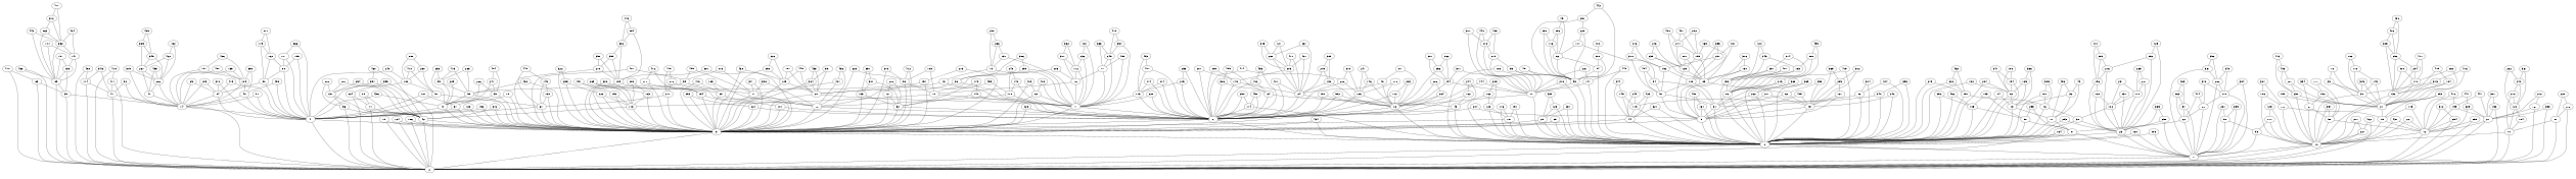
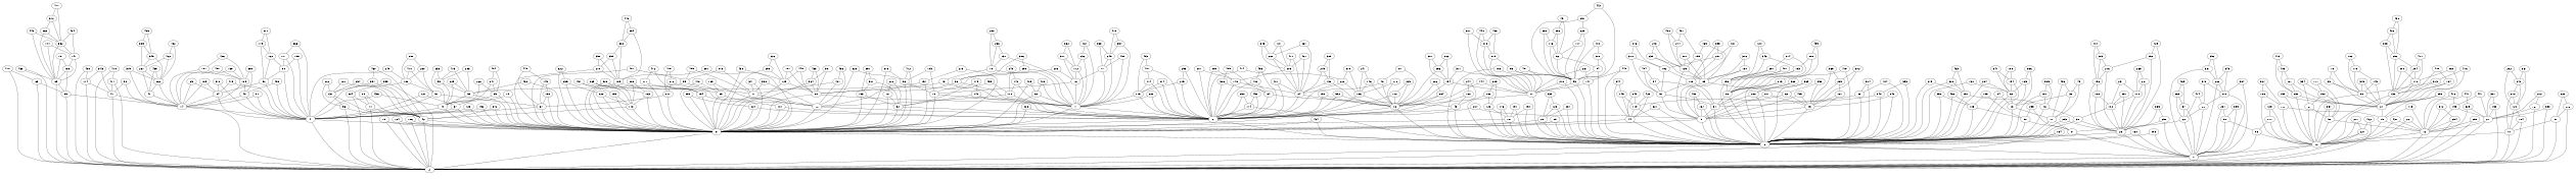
  graph {
    0
    1
    2
    3
    4
    5
    6
    7
    8
    9
    10
    11
    12
    13
    14
    15
    16
    17
    18
    19
    20
    21
    22
    23
    24
    25
    26
    27
    28
    29
    30
    31
    32
    33
    34
    35
    36
    37
    38
    39
    40
    41
    42
    43
    44
    45
    46
    47
    48
    49
    50
    51
    52
    53
    54
    55
    56
    57
    58
    59
    60
    61
    62
    63
    64
    65
    66
    67
    68
    69
    70
    71
    72
    73
    74
    75
    76
    77
    78
    79
    80
    81
    82
    83
    84
    85
    86
    87
    88
    89
    90
    91
    92
    93
    94
    95
    96
    97
    98
    99
    100
    101
    102
    103
    104
    105
    106
    107
    108
    109
    110
    111
    112
    113
    114
    115
    116
    117
    118
    119
    120
    121
    122
    123
    124
    125
    126
    127
    128
    129
    130
    131
    132
    133
    134
    135
    136
    137
    138
    139
    140
    141
    142
    143
    144
    145
    146
    147
    148
    149
    150
    151
    152
    153
    154
    155
    156
    157
    158
    159
    160
    161
    162
    163
    164
    165
    166
    167
    168
    169
    170
    171
    172
    173
    174
    175
    176
    177
    178
    179
    180
    181
    182
    183
    184
    185
    186
    187
    188
    189
    190
    191
    192
    193
    194
    195
    196
    197
    198
    199
    200
    201
    202
    203
    204
    205
    206
    207
    208
    209
    210
    211
    212
    213
    214
    215
    216
    217
    218
    219
    220
    221
    222
    223
    224
    225
    226
    227
    228
    229
    230
    231
    232
    233
    234
    235
    236
    237
    238
    239
    240
    241
    242
    243
    244
    245
    246
    247
    248
    249
    250
    251
    252
    253
    254
    255
    256
    257
    258
    259
    260
    261
    262
    263
    264
    265
    266
    267
    268
    269
    270
    271
    272
    273
    274
    275
    276
    277
    278
    279
    280
    281
    282
    283
    284
    n286 [label=985]
    286
    287
    288
    289
    290
    291
-   292
    293
    294
    295
    296
    297
    298
    299
    300
    301
    302
    303
    304
    305
    306
    307
    308
    309
    310
    311
    312
    313
    314
    315
    316
    317
    318
    319
    320
    321
    322
    323
    324
    325
    326
    327
    328
    329
    330
    331
    332
    333
    334
    335
    336
    337
    338
    339
    340
    341
    342
    343
    344
    345
    346
    347
    348
    349
    350
    351
    352
    353
    354
    355
    356
    357
    358
    359
    360
    361
    362
    363
    364
    365
    366
    367
    368
    369
    370
    371
    372
    373
    374
    375
    376
    377
    378
    379
    380
    381
    382
    383
    384
    385
    386
    387
    388
    389
    390
    391
    392
    393
    394
    395
    396
    397
    398
    399
    400
    401
    402
    403
    404
    405
    406
    407
    408
    409
    410
    411
    412
    413
    414
    415
    416
    417
    418
    419
    420
    421
    422
    423
    424
    425
    426
    427
    428
    429
    430
    431
    432
    433
    434
    435
    436
    437
    438
    439
    440
    441
    442
    443
    444
    445
    446
    447
    448
    449
    450
    451
    452
    453
+   454
    455
    456
    457
    458
    459
    460
    461
    462
    463
    464
    465
    466
    467
    468
    469
    470
    471
    472
    473
    474
    475
    476
    477
    478
    479
    480
    481
    482
    483
    484
    485
    487
    488
    489
    490
    491
    n492 [label=992]
    493
    494
    495
    496
    497
    498
    499
    0 -- 1
    1 -- 2
    2 -- 0
    3 -- 0
    3 -- 2
    4 -- 2
    4 -- 3
    5 -- 0
    5 -- 3
    6 -- 0
    6 -- 3
    7 -- 3
    7 -- 6
    8 -- 0
    8 -- 1
    9 -- 3
    9 -- 4
    10 -- 1
    10 -- 2
    11 -- 0
    11 -- 8
    12 -- 2
    12 -- 10
    13 -- 0
    13 -- 11
    14 -- 2
    14 -- 4
    15 -- 2
    15 -- 3
    16 -- 0
    16 -- 6
    17 -- 0
    17 -- 16
-   18 -- 113
+   18 -- 3
    18 -- 7
    19 -- 10
    19 -- 12
    20 -- 3
    20 -- 7
    21 -- 10
    21 -- 19
    22 -- 1
    22 -- 8
    23 -- 0
    23 -- 1
    24 -- 6
    24 -- 16
    25 -- 0
    25 -- 3
    26 -- 10
    26 -- 12
    27 -- 2
    27 -- 12
    28 -- 3
    28 -- 6
    29 -- 0
    29 -- 3
    30 -- 10
    30 -- 21
    31 -- 0
    31 -- 5
    32 -- 11
    32 -- 13
    33 -- 21
    33 -- 30
    34 -- 4
    34 -- 14
    35 -- 3
    35 -- 9
    36 -- 7
    36 -- 20
    37 -- 3
    37 -- 4
    38 -- 0
    38 -- 23
    39 -- 2
    39 -- 14
    40 -- 4
    40 -- 14
    41 -- 2
    41 -- 14
    42 -- 2
    42 -- 3
    43 -- 0
    43 -- 6
    44 -- 0
    44 -- 3
    45 -- 0
    45 -- 5
    46 -- 0
    46 -- 38
    47 -- 14
    48 -- 16
    48 -- 24
    49 -- 11
    49 -- 32
    50 -- 4
    50 -- 34
    51 -- 5
    51 -- 31
    52 -- 3
    52 -- 6
    53 -- 0
    53 -- 17
    54 -- 0
    54 -- 53
    55 -- 17
    55 -- 53
    56 -- 2
    56 -- 42
    57 -- 1
    57 -- 22
    58 -- 10
    58 -- 12
    59 -- 3
    59 -- 9
    60 -- 3
    60 -- 7
    61 -- 10
    61 -- 58
    62 -- 5
    62 -- 45
    63 -- 2
    63 -- 39
    64 -- 6
    64 -- 43
    65 -- 14
    65 -- 34
    66 -- 53
    66 -- 54
    67 -- 3
    67 -- 4
    68 -- 0
    68 -- 13
    69 -- 3
    69 -- 28
    70 -- 2
    70 -- 10
    71 -- 3
    71 -- 28
    72 -- 3
    72 -- 52
    73 -- 7
    73 -- 20
    74 -- 2
    74 -- 42
    75 -- 3
    75 -- 37
    76 -- 7
    76 -- 18
    77 -- 7
    77 -- 76
    78 -- 30
    78 -- 33
    79 -- 7
    79 -- 73
    80 -- 4
    80 -- 50
    81 -- 2
    81 -- 70
    82 -- 0
    82 -- 31
    83 -- 5
    83 -- 62
    84 -- 0
    84 -- 13
    85 -- 2
    85 -- 39
    86 -- 0
    86 -- 31
    87 -- 16
    87 -- 48
    88 -- 1
    88 -- 22
    89 -- 42
    89 -- 74
    90 -- 0
    90 -- 8
    91 -- 4
    91 -- 14
    92 -- 14
    92 -- 41
    93 -- 1
    93 -- 10
    94 -- 31
    94 -- 51
    95 -- 3
    95 -- 71
    96 -- 3
    96 -- 18
    97 -- 4
    97 -- 67
    98 -- 1
    98 -- 93
    99 -- 9
    99 -- 59
    100 -- 10
    100 -- 19
    101 -- 0
    101 -- 3
    102 -- 23
    102 -- 38
    103 -- 18
    103 -- 96
+   104 -- 2
    104 -- 70
    105 -- 0
    105 -- 90
    106 -- 10
    106 -- 100
    107 -- 3
    107 -- 6
    108 -- 31
    108 -- 51
    109 -- 14
    109 -- 40
    110 -- 23
    110 -- 102
    111 -- 10
    111 -- 93
    112 -- 6
    112 -- 16
    113 -- 3
    113 -- 42
    114 -- 2
    114 -- 41
    115 -- 12
    115 -- 19
    116 -- 53
    116 -- 66
-   117 -- 94
+   117 -- 53
    117 -- 66
    118 -- 6
    118 -- 28
    119 -- 0
    119 -- 44
    120 -- 70
    120 -- 104
    121 -- 4
    121 -- 37
    122 -- 50
    122 -- 80
    123 -- 0
    123 -- 25
    124 -- 2
    124 -- 3
    125 -- 5
    125 -- 83
    126 -- 6
    126 -- 16
    127 -- 5
    127 -- 45
    128 -- 0
    128 -- 101
    129 -- 3
    129 -- 20
    130 -- 16
    130 -- 24
    131 -- 7
    131 -- 79
    132 -- 0
    132 -- 68
    133 -- 3
    133 -- 52
    134 -- 3
    134 -- 107
    135 -- 39
    135 -- 85
    136 -- 10
    136 -- 21
    137 -- 42
    137 -- 56
    138 -- 3
    138 -- 67
    139 -- 14
    139 -- 109
    140 -- 6
    140 -- 52
    141 -- 85
    141 -- 135
    142 -- 6
    142 -- 118
    143 -- 21
    143 -- 30
    144 -- 85
    144 -- 141
    145 -- 44
    145 -- 119
    146 -- 16
    146 -- 126
    147 -- 0
    147 -- 17
    148 -- 6
    148 -- 24
    149 -- 67
    149 -- 138
    150 -- 5
    150 -- 83
    151 -- 85
    151 -- 135
    152 -- 58
    152 -- 61
    153 -- 3
    153 -- 113
    154 -- 0
    154 -- 68
    155 -- 83
    155 -- 125
    156 -- 0
    156 -- 86
    157 -- 3
    157 -- 59
    158 -- 2
    158 -- 27
    159 -- 10
    159 -- 21
    160 -- 0
    160 -- 1
    161 -- 2
    161 -- 27
    162 -- 6
    162 -- 43
    163 -- 3
    163 -- 113
    164 -- 0
    164 -- 2
    165 -- 13
    165 -- 68
    166 -- 0
    166 -- 128
    167 -- 0
    167 -- 5
    168 -- 23
    168 -- 102
    169 -- 28
    169 -- 69
    170 -- 21
    170 -- 136
    171 -- 4
    171 -- 80
    172 -- 7
    172 -- 76
    173 -- 6
    173 -- 7
    174 -- 0
    174 -- 6
    175 -- 52
    175 -- 140
    176 -- 0
    176 -- 101
    177 -- 58
    177 -- 152
    178 -- 30
    178 -- 143
    179 -- 50
    179 -- 122
    180 -- 4
    180 -- 97
    181 -- 0
    181 -- 46
    182 -- 30
    182 -- 178
    183 -- 86
    183 -- 156
    184 -- 21
    184 -- 136
    185 -- 3
    185 -- 69
    186 -- 2
    186 -- 3
    187 -- 20
    187 -- 129
    188 -- 0
    188 -- 53
    189 -- 14
    189 -- 34
    190 -- 6
    190 -- 16
    191 -- 0
    191 -- 101
    192 -- 51
    192 -- 108
    193 -- 90
    193 -- 105
    194 -- 16
    194 -- 17
    195 -- 4
    195 -- 80
    196 -- 23
    196 -- 168
    197 -- 14
    197 -- 109
    198 -- 68
    198 -- 154
    199 -- 12
    199 -- 27
    200 -- 42
    200 -- 137
    201 -- 83
    201 -- 125
    202 -- 56
    202 -- 137
    203 -- 18
    203 -- 76
    204 -- 3
    204 -- 5
    205 -- 24
    205 -- 148
    206 -- 2
    206 -- 81
    207 -- 6
    207 -- 148
    208 -- 52
    208 -- 72
    209 -- 128
    209 -- 166
    210 -- 1
    210 -- 88
    211 -- 3
    211 -- 134
    212 -- 70
    212 -- 120
    213 -- 0
    213 -- 86
    214 -- 6
    214 -- 173
    215 -- 6
    215 -- 173
    216 -- 23
    216 -- 196
    217 -- 3
    217 -- 67
    218 -- 0
    218 -- 17
    219 -- 17
    219 -- 55
    220 -- 6
    220 -- 7
    221 -- 23
    221 -- 110
    222 -- 3
    222 -- 113
    223 -- 16
    223 -- 112
    224 -- 3
    224 -- 6
    225 -- 9
+   225 -- 59
    226 -- 6
    226 -- 126
    227 -- 2
    227 -- 10
    228 -- 81
    228 -- 206
    229 -- 53
    229 -- 117
    230 -- 97
    230 -- 180
    231 -- 102
    231 -- 110
    232 -- 7
    232 -- 172
    233 -- 9
    233 -- 99
    234 -- 42
    234 -- 137
    235 -- 3
    235 -- 222
    236 -- 79
    236 -- 131
    237 -- 0
    237 -- 25
    238 -- 10
    238 -- 21
    239 -- 83
    239 -- 125
    240 -- 4
    240 -- 180
    241 -- 126
    241 -- 146
    242 -- 120
    242 -- 212
    243 -- 125
    243 -- 239
    244 -- 43
    244 -- 162
    245 -- 44
    245 -- 119
    246 -- 0
    246 -- 45
    247 -- 9
    247 -- 35
    248 -- 118
    248 -- 142
    249 -- 7
    249 -- 77
    250 -- 79
    250 -- 236
    251 -- 0
    251 -- 46
    252 -- 23
    252 -- 216
    253 -- 0
    253 -- 23
    254 -- 2
    254 -- 12
    255 -- 6
    255 -- 215
    256 -- 16
    256 -- 194
    257 -- 108
    257 -- 192
    258 -- 1
    258 -- 23
    259 -- 2
    259 -- 12
    260 -- 14
    260 -- 47
    261 -- 17
    261 -- 147
    262 -- 0
    262 -- 31
    263 -- 22
    263 -- 57
    264 -- 6
    264 -- 16
    265 -- 110
    265 -- 221
    266 -- 9
    266 -- 35
    267 -- 47
    267 -- 260
    268 -- 24
    268 -- 205
    269 -- 113
    269 -- 163
    270 -- 3
    270 -- 185
    271 -- 5
    271 -- 45
    272 -- 27
    272 -- 161
    273 -- 3
    273 -- 157
    274 -- 125
-   274 -- 155
    275 -- 24
    275 -- 130
    276 -- 3
    276 -- 217
    277 -- 10
    277 -- 227
    278 -- 16
    278 -- 126
    279 -- 0
    279 -- 251
    280 -- 180
    280 -- 230
    281 -- 1
    281 -- 98
    282 -- 120
    282 -- 242
    283 -- 59
    283 -- 99
    284 -- 0
    284 -- 68
    n286 -- 46
    n286 -- 181
    286 -- 16
    286 -- 264
    287 -- 21
    287 -- 238
    288 -- 1
    288 -- 210
    289 -- 45
    289 -- 127
    290 -- 6
    290 -- 174
    291 -- 53
    291 -- 229
-   292 -- 155
-   292 -- 274
    293 -- 19
    293 -- 21
    294 -- 136
    294 -- 170
    295 -- 8
    295 -- 90
    296 -- 136
    296 -- 294
    297 -- 86
    297 -- 156
    298 -- 3
    298 -- 129
    299 -- 7
    299 -- 36
    300 -- 136
    300 -- 170
    301 -- 52
    301 -- 133
    302 -- 45
    302 -- 289
    303 -- 0
    303 -- 1
    304 -- 0
    304 -- 82
    305 -- 136
    305 -- 296
    306 -- 6
    306 -- 64
    307 -- 194
    307 -- 256
    308 -- 53
    308 -- 54
    309 -- 6
    309 -- 148
    310 -- 51
    310 -- 192
    311 -- 17
    311 -- 194
    312 -- 12
    312 -- 254
    313 -- 21
    313 -- 30
    314 -- 6
    314 -- 173
    315 -- 21
    315 -- 30
    316 -- 83
    316 -- 150
    317 -- 76
    317 -- 172
    318 -- 17
    318 -- 219
    319 -- 14
    319 -- 260
    320 -- 0
    320 -- 251
    321 -- 0
    321 -- 44
    322 -- 3
    322 -- 235
    323 -- 3
    323 -- 6
    324 -- 2
    324 -- 74
    325 -- 3
    325 -- 96
    326 -- 129
    326 -- 298
    327 -- 100
    327 -- 106
    328 -- 3
    328 -- 134
    329 -- 12
    329 -- 27
    330 -- 53
    330 -- 116
    331 -- 1
    331 -- 288
    332 -- 172
    332 -- 317
    333 -- 77
    333 -- 249
    334 -- 61
    334 -- 152
    335 -- 23
    335 -- 258
    336 -- 13
    336 -- 165
    337 -- 23
    337 -- 102
    338 -- 28
    338 -- 71
    339 -- 25
    339 -- 123
    340 -- 0
    340 -- 119
    341 -- 3
    341 -- 71
    342 -- 3
    342 -- 42
    343 -- 156
    343 -- 183
    344 -- 44
    344 -- 145
    345 -- 205
    345 -- 268
    346 -- 41
    346 -- 114
    347 -- 68
    347 -- 154
    348 -- 210
    348 -- 288
    349 -- 260
    349 -- 267
    350 -- 40
    350 -- 109
    351 -- 133
    351 -- 301
    352 -- 85
    352 -- 141
    353 -- 0
    353 -- 340
    354 -- 7
    354 -- 249
    355 -- 185
    355 -- 270
    356 -- 0
    356 -- 105
    357 -- 10
    357 -- 58
    358 -- 45
    358 -- 62
    359 -- 2
    359 -- 324
    360 -- 21
    360 -- 170
    361 -- 120
    361 -- 242
    362 -- 194
    362 -- 256
    363 -- 85
    363 -- 352
    364 -- 3
    364 -- 20
    365 -- 0
    365 -- 262
    366 -- 4
    366 -- 171
    367 -- 24
    367 -- 268
    368 -- 31
    368 -- 262
    369 -- 45
    369 -- 289
    370 -- 4
    370 -- 34
    371 -- 122
    371 -- 179
    372 -- 352
    372 -- 363
    373 -- 71
    373 -- 95
    374 -- 86
    374 -- 297
    375 -- 3
    375 -- 96
    376 -- 192
    376 -- 310
    377 -- 17
    377 -- 318
    378 -- 88
    378 -- 210
    379 -- 126
    379 -- 226
    380 -- 86
    380 -- 183
    381 -- 3
    381 -- 185
    382 -- 185
    382 -- 355
    383 -- 196
    383 -- 216
    384 -- 1
    384 -- 210
    385 -- 267
    385 -- 349
    386 -- 36
    386 -- 299
    387 -- 27
    387 -- 158
    388 -- 113
    388 -- 163
    389 -- 130
    389 -- 275
    390 -- 185
    390 -- 270
    391 -- 20
    391 -- 364
    392 -- 288
    392 -- 331
    393 -- 3
    393 -- 224
    394 -- 185
    394 -- 382
    395 -- 108
    395 -- 257
    396 -- 66
    396 -- 116
    397 -- 42
    397 -- 137
    398 -- 2
    398 -- 27
    399 -- 1
    399 -- 98
+   400 -- 53
    400 -- 308
    401 -- 6
    401 -- 24
    402 -- 6
    402 -- 64
    403 -- 238
    403 -- 287
    404 -- 196
    404 -- 383
    405 -- 136
    405 -- 184
    406 -- 296
    406 -- 305
    407 -- 6
-   407 -- 173
+   407 -- 214
    408 -- 7
    408 -- 60
    409 -- 3
    409 -- 60
    410 -- 97
    410 -- 180
    411 -- 170
    411 -- 294
    412 -- 3
    412 -- 96
    413 -- 238
    413 -- 403
    414 -- 6
    414 -- 226
    415 -- 4
    415 -- 34
    416 -- 21
    416 -- 313
    417 -- 2
    417 -- 41
    418 -- 2
    418 -- 417
    419 -- 0
    419 -- 213
    420 -- 156
    420 -- 343
    421 -- 205
    421 -- 268
    422 -- 260
    422 -- 267
    423 -- 44
    423 -- 119
    424 -- 0
    424 -- 82
    425 -- 10
    425 -- 111
    426 -- 109
    426 -- 197
    427 -- 28
    427 -- 71
    428 -- 3
    428 -- 4
    429 -- 23
    429 -- 252
    430 -- 296
    430 -- 406
    431 -- 108
    431 -- 257
    432 -- 3
    432 -- 59
    433 -- 20
    433 -- 364
    434 -- 0
    434 -- 3
    435 -- 47
    435 -- 260
    436 -- 4
    436 -- 9
    437 -- 10
    437 -- 12
    438 -- 3
    438 -- 129
    439 -- 349
    439 -- 385
    440 -- 17
    440 -- 318
    441 -- 27
    441 -- 199
    442 -- 53
    442 -- 291
    443 -- 85
    443 -- 352
    444 -- 16
    444 -- 17
    445 -- 0
    445 -- 147
    446 -- 382
    446 -- 394
    447 -- 12
    447 -- 329
    448 -- 67
    448 -- 149
    449 -- 20
    449 -- 129
    450 -- 14
    450 -- 109
    451 -- 66
    451 -- 396
    452 -- 3
    452 -- 4
    453 -- 6
    453 -- 402
+   454 -- 0
+   454 -- 101
    455 -- 28
    455 -- 118
    456 -- 28
    456 -- 427
    457 -- 155
    457 -- 274
    458 -- 6
    458 -- 174
    459 -- 71
    459 -- 95
    460 -- 42
    460 -- 397
    461 -- 24
    461 -- 205
    462 -- 2
    462 -- 227
    463 -- 251
    463 -- 320
    464 -- 141
    464 -- 352
    465 -- 57
    465 -- 263
    466 -- 0
    466 -- 105
    467 -- 7
    467 -- 232
    468 -- 2
    468 -- 85
    469 -- 83
    469 -- 155
    470 -- 2
    470 -- 63
    471 -- 24
    471 -- 205
    472 -- 134
    472 -- 211
    473 -- 59
    473 -- 99
    474 -- 22
    474 -- 88
    475 -- 249
    475 -- 354
    476 -- 12
    476 -- 199
    477 -- 352
    477 -- 372
    478 -- 3
    478 -- 69
    479 -- 217
    479 -- 276
    480 -- 5
    480 -- 167
    481 -- 3
    481 -- 95
    482 -- 260
    482 -- 422
    483 -- 219
    483 -- 318
    484 -- 35
    484 -- 247
    485 -- 5
    485 -- 45
    487 -- 86
    487 -- 156
    488 -- 2
    488 -- 114
    489 -- 7
    489 -- 77
    490 -- 125
    490 -- 274
    491 -- 17
    491 -- 53
    n492 -- 6
    n492 -- 16
    493 -- 173
    493 -- 407
    494 -- 51
    494 -- 94
    495 -- 64
    495 -- 306
    496 -- 11
    496 -- 32
    497 -- 113
    497 -- 153
    498 -- 4
    498 -- 40
    499 -- 86
    499 -- 380
  }
